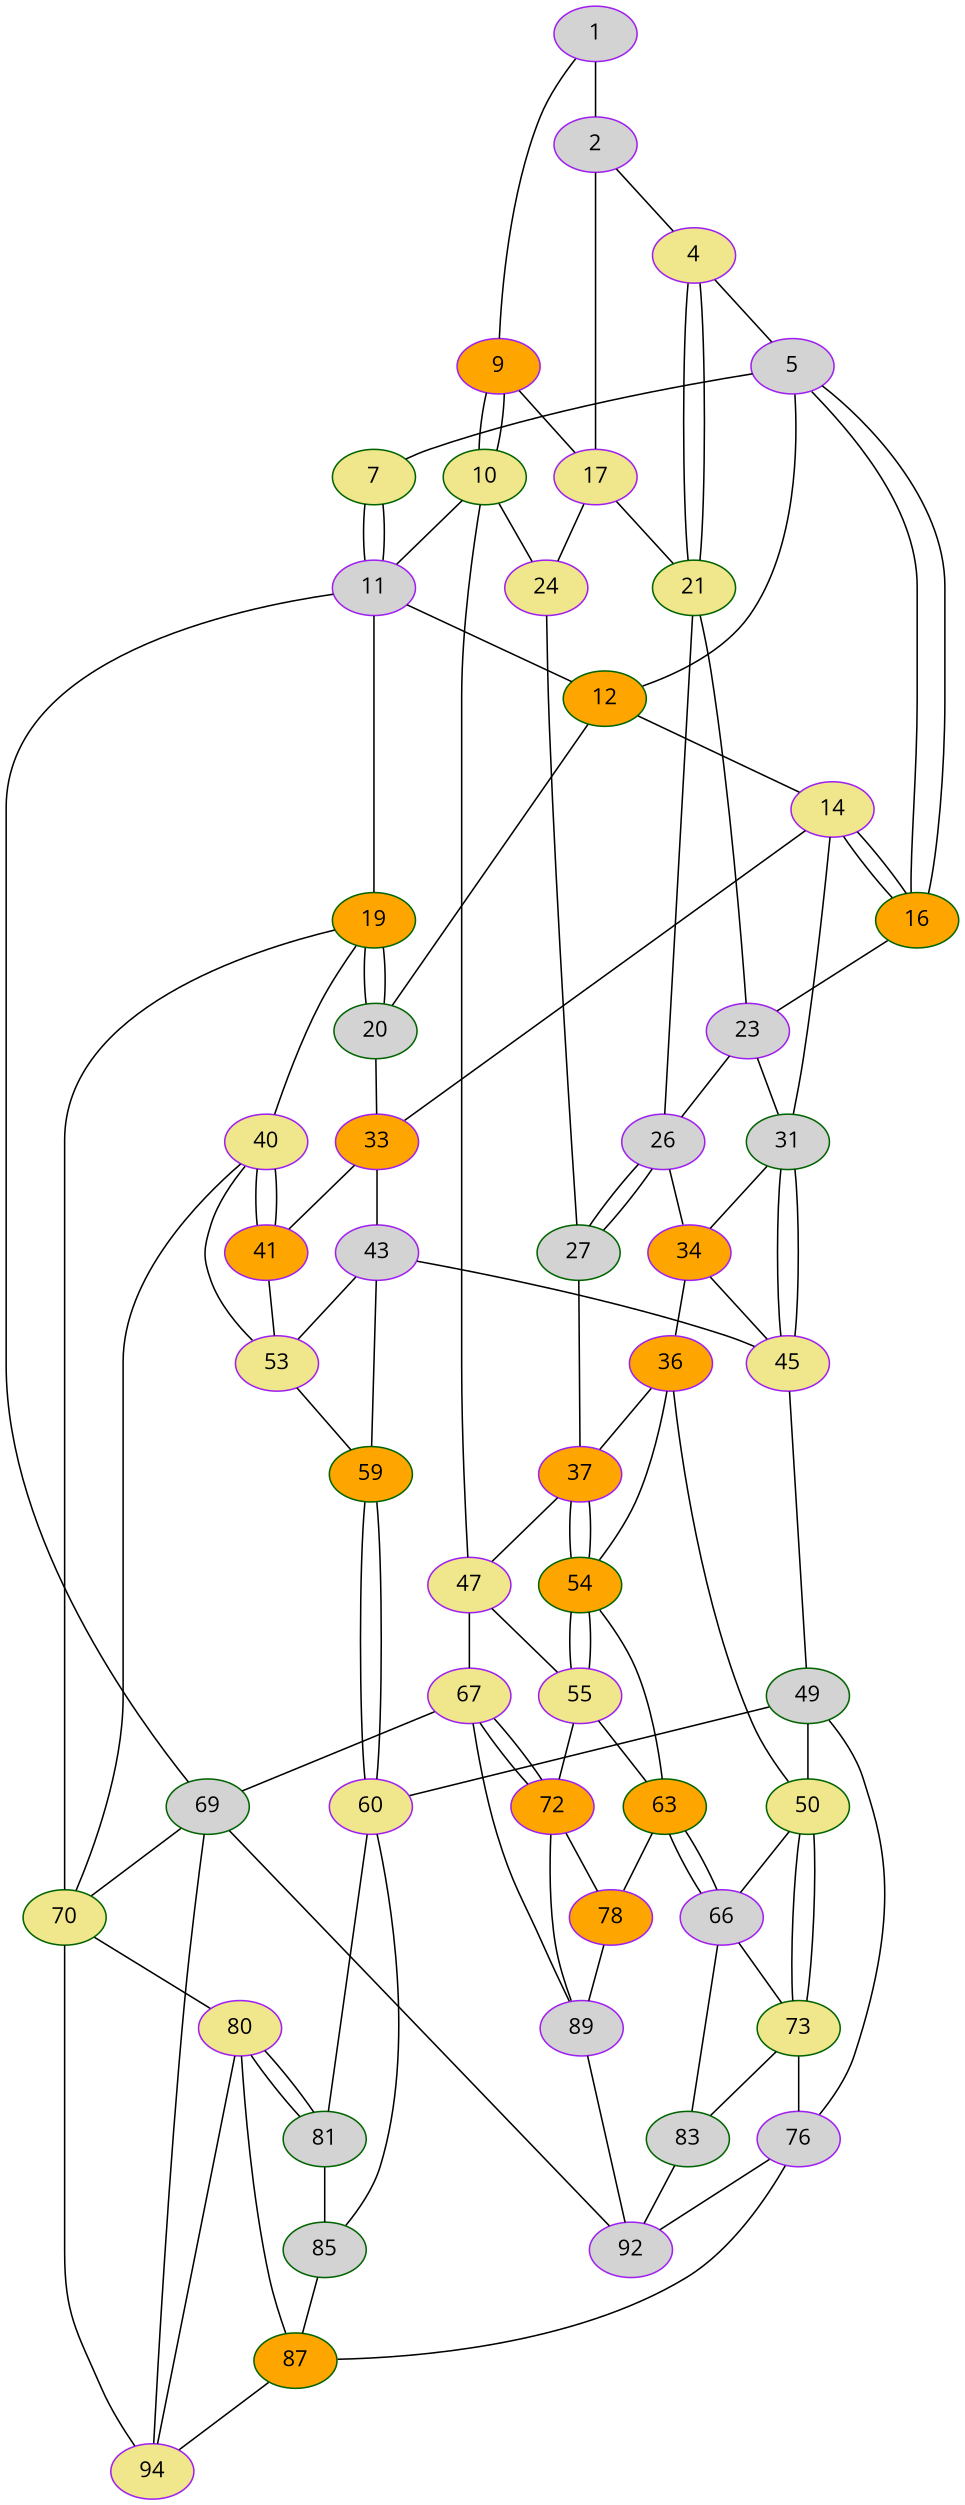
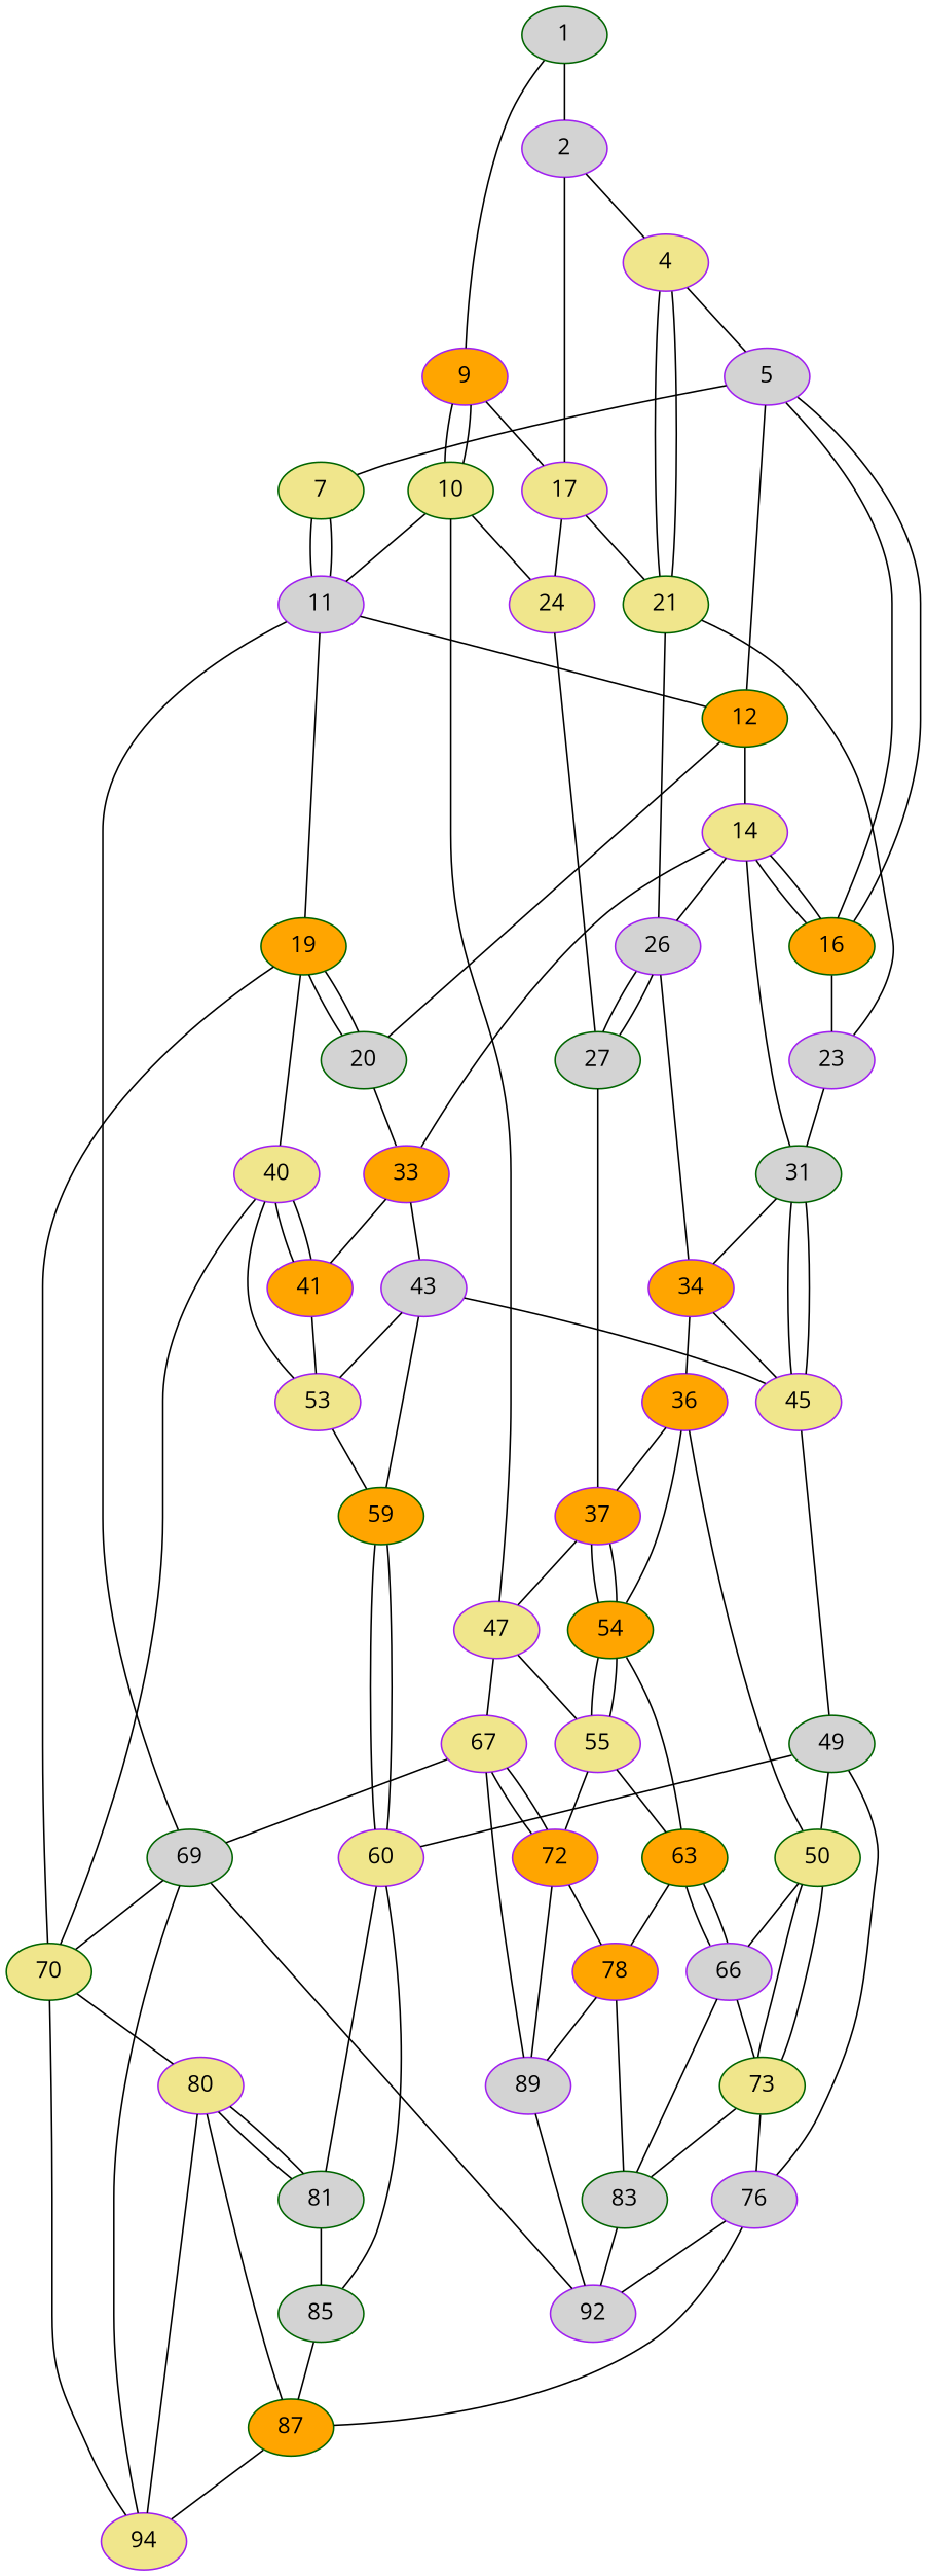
  graph {
    fontname="Open Sans"
    node [color=purple fillcolor=lightgrey fontname="Open Sans" style=filled]
    edge [fontname="Open Sans"]
-   1 [super="+8"]
+   1 [color=darkgreen super="+8"]
    2 [super="+3"]
    9 [fillcolor=orange]
    4 [fillcolor=khaki]
    17 [fillcolor=khaki super="+18"]
    10 [color=darkgreen fillcolor=khaki super="+25"]
    5 [super="+6"]
    21 [color=darkgreen fillcolor=khaki super="+22"]
    24 [fillcolor=khaki]
    7 [color=darkgreen fillcolor=khaki]
    12 [color=darkgreen fillcolor=orange super="+14"]
    16 [color=darkgreen fillcolor=orange]
    23 [super="+28"]
    26 [super="+29"]
    11 [super="+13"]
    n16 [fillcolor=khaki label=14 super="+30"]
    20 [color=darkgreen]
    19 [color=darkgreen fillcolor=orange super="+39"]
    69 [color=darkgreen super="+95"]
    47 [fillcolor=khaki super="+48"]
    27 [color=darkgreen]
    55 [fillcolor=khaki super="+65"]
    67 [fillcolor=khaki super="+68"]
    40 [fillcolor=khaki super="+57"]
    70 [color=darkgreen fillcolor=khaki super="+71"]
    92 [super="+96"]
    94 [fillcolor=khaki super="+97"]
    31 [color=darkgreen super="+32"]
    33 [fillcolor=orange super="+42"]
    34 [fillcolor=orange super="+35"]
    45 [fillcolor=khaki super="+46"]
    41 [fillcolor=orange]
    43 [super="+44"]
    53 [fillcolor=khaki super="+58"]
    80 [fillcolor=khaki super="+93"]
    37 [fillcolor=orange super="+38"]
    36 [fillcolor=orange super="+52"]
    54 [color=darkgreen fillcolor=orange super="+56"]
    49 [color=darkgreen super="+62"]
    59 [color=darkgreen fillcolor=orange]
    50 [color=darkgreen fillcolor=khaki super="+51"]
    66 [super="+75"]
    73 [color=darkgreen fillcolor=khaki super="+74"]
    63 [color=darkgreen fillcolor=orange super="+64"]
    60 [fillcolor=khaki super="+61"]
    76 [super="+77"]
    72 [fillcolor=orange super="+79"]
    89 [super="+90"]
    81 [color=darkgreen super="+82"]
    85 [color=darkgreen super="+86"]
    87 [color=darkgreen fillcolor=orange super="+88"]
    83 [color=darkgreen super="+91"]
    78 [fillcolor=orange super="+84"]
    1 -- 2 [weight=2]
    1 -- 9
    2 -- 4
    2 -- 17
    9 -- 17
    9 -- 10
    9 -- 10
    4 -- 5
    4 -- 21
    4 -- 21
    17 -- 21
    17 -- 24
    10 -- 24
    10 -- 11
    10 -- 47
    5 -- 7
    5 -- 12
    5 -- 16
    5 -- 16
    21 -- 23
    21 -- 26
    24 -- 27
    7 -- 11
    7 -- 11
    12 -- n16
    12 -- 20
    16 -- 23
-   23 -- 26
+   n16 -- 26
    23 -- 31
    26 -- 27
    26 -- 27
    26 -- 34
    11 -- 12
    11 -- 19 [weight=2]
    11 -- 69
    n16 -- 16
    n16 -- 16
    n16 -- 31
    n16 -- 33
    20 -- 33
    19 -- 20
    19 -- 20
    19 -- 40
    19 -- 70
    69 -- 70
    69 -- 92
    69 -- 94
    47 -- 55
    47 -- 67
    27 -- 37
    55 -- 63
    55 -- 72
    67 -- 69
    67 -- 72
    67 -- 72
    67 -- 89
    40 -- 70
    40 -- 41
    40 -- 41
    40 -- 53
    70 -- 94
    70 -- 80
    31 -- 34
    31 -- 45
    31 -- 45
    33 -- 41
    33 -- 43
    34 -- 45
    34 -- 36
    45 -- 49
    41 -- 53
    43 -- 45
    43 -- 53
    43 -- 59
    53 -- 59
    80 -- 94
    80 -- 81
    80 -- 81
    80 -- 87
    37 -- 47
    37 -- 54
    37 -- 54
    36 -- 37
    36 -- 54
    36 -- 50
    54 -- 55
    54 -- 55
    54 -- 63
    49 -- 50
    49 -- 60
    49 -- 76
    59 -- 60
    59 -- 60
    50 -- 66
    50 -- 73
    50 -- 73
    66 -- 73
    66 -- 83
    73 -- 76
    73 -- 83
    63 -- 66
    63 -- 66
    63 -- 78
    60 -- 81
    60 -- 85
    76 -- 92
    76 -- 87
    72 -- 89
    72 -- 78
    89 -- 92
    81 -- 85 [weight=2]
    85 -- 87
    87 -- 94
    83 -- 92
    78 -- 89
+   78 -- 83
  }
